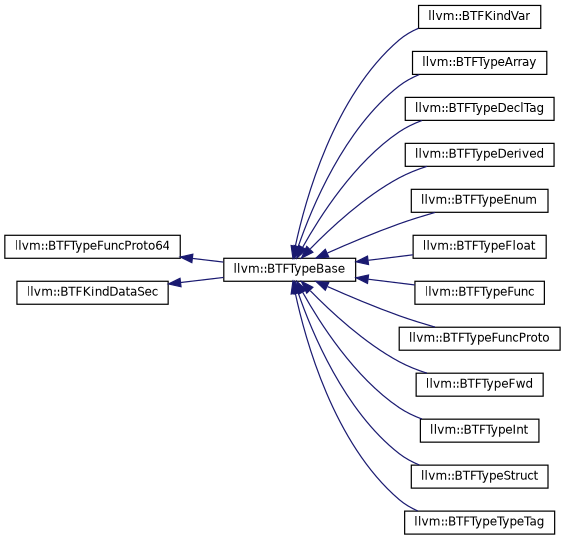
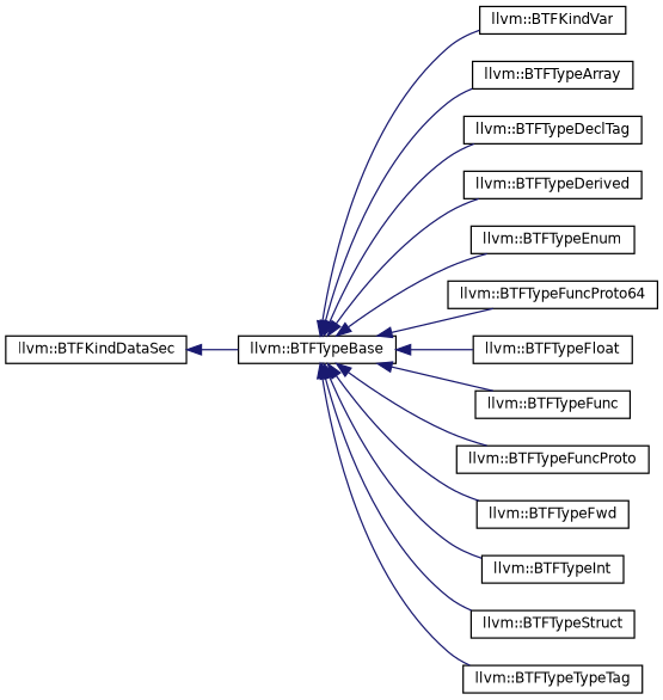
  digraph {
    rankdir=LR
    node [color=black fontname=Helvetica fontsize=10 shape=record]
    edge [color=midnightblue dir=back fontname=Helvetica fontsize=10 labelfontname=Helvetica labelfontsize=10 style=solid]
    n1 [height=0.2 label="llvm::BTFTypeBase" width=0.4]
    n2 [height=0.2 label="llvm::BTFKindVar" width=0.4]
    n3 [height=0.2 label="llvm::BTFTypeArray" width=0.4]
    n4 [height=0.2 label="llvm::BTFTypeDeclTag" width=0.4]
    n5 [height=0.2 label="llvm::BTFTypeDerived" width=0.4]
    n6 [height=0.2 label="llvm::BTFTypeEnum" width=0.4]
    n7 [height=0.2 label="llvm::BTFTypeFuncProto64" width=0.4]
    n8 [height=0.2 label="llvm::BTFTypeFloat" width=0.4]
    n9 [height=0.2 label="llvm::BTFTypeFunc" width=0.4]
    n10 [height=0.2 label="llvm::BTFTypeFuncProto" width=0.4]
    n11 [height=0.2 label="llvm::BTFTypeFwd" width=0.4]
    n12 [height=0.2 label="llvm::BTFTypeInt" width=0.4]
    n13 [height=0.2 label="llvm::BTFTypeStruct" width=0.4]
    n14 [height=0.2 label="llvm::BTFTypeTypeTag" width=0.4]
    n15 [height=0.2 label="llvm::BTFKindDataSec" width=0.4]
    n1 -> n2
    n1 -> n3
    n1 -> n4
    n1 -> n5
    n1 -> n6
-   n7 -> n1
+   n1 -> n7
    n1 -> n8
    n1 -> n9
    n1 -> n10
    n1 -> n11
    n1 -> n12
    n1 -> n13
    n1 -> n14
    n15 -> n1
  }
